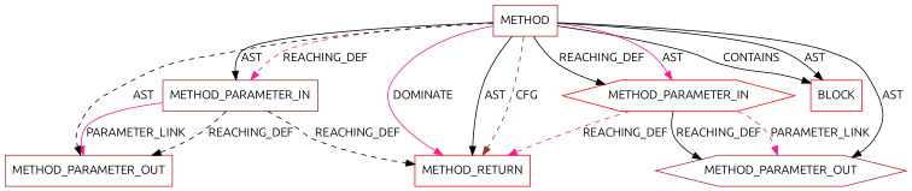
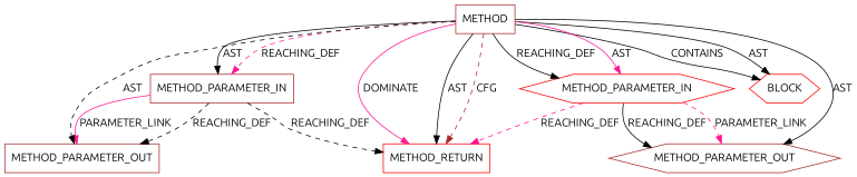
  digraph {
    fontname=Ubuntu
    node [CODE=p2 EVALUATION_STRATEGY=BY_VALUE IS_VARIADIC=false ORDER=2 TYPE_FULL_NAME=ANY color=brown fontname=Ubuntu shape=box]
    edge [color=black fontname=Ubuntu style=solid]
    n1 [INDEX=2 NAME=p2 label=METHOD_PARAMETER_IN]
    n2 [CODE=RET color=red label=METHOD_RETURN IS_VARIADIC=""]
    n3 [INDEX=2 NAME=p2 label=METHOD_PARAMETER_OUT]
-   n4 [ARGUMENT_INDEX=1 CODE="<empty>" ORDER=1 color=red label=BLOCK EVALUATION_STRATEGY="" IS_VARIADIC=""]
+   n4 [ARGUMENT_INDEX=1 CODE="<empty>" ORDER=1 color=red label=BLOCK shape=hexagon EVALUATION_STRATEGY="" IS_VARIADIC=""]
    n5 [AST_PARENT_FULL_NAME="<global>" AST_PARENT_TYPE=NAMESPACE_BLOCK CODE="<empty>" FILENAME="<empty>" FULL_NAME=PTR_ALIGN IS_EXTERNAL=true NAME=PTR_ALIGN ORDER=0 label=METHOD EVALUATION_STRATEGY="" IS_VARIADIC="" TYPE_FULL_NAME=""]
    n6 [CODE=p1 INDEX=1 NAME=p1 ORDER=1 color=red label=METHOD_PARAMETER_IN shape=hexagon]
    n7 [CODE=p1 INDEX=1 NAME=p1 ORDER=1 label=METHOD_PARAMETER_OUT shape=hexagon]
    n1 -> n2 [VARIABLE=p2 label=REACHING_DEF style=dashed]
    n1 -> n3 [VARIABLE=p2 label=REACHING_DEF style=dashed]
    n1 -> n3 [color=deeppink label=PARAMETER_LINK]
    n5 -> n1 [label=AST]
    n5 -> n1 [color=deeppink label=REACHING_DEF style=dashed]
    n5 -> n2 [color=deeppink label=DOMINATE]
    n5 -> n2 [label=AST]
    n5 -> n2 [color=brown label=CFG style=dashed]
    n5 -> n3 [label=AST style=dashed]
    n5 -> n4 [label=AST]
    n5 -> n4 [label=CONTAINS]
    n5 -> n6 [color=deeppink label=AST]
    n5 -> n6 [label=REACHING_DEF]
    n5 -> n7 [label=AST]
    n6 -> n2 [VARIABLE=p1 color=deeppink label=REACHING_DEF style=dashed]
    n6 -> n7 [VARIABLE=p1 label=REACHING_DEF]
    n6 -> n7 [color=deeppink label=PARAMETER_LINK style=dashed]
  }
